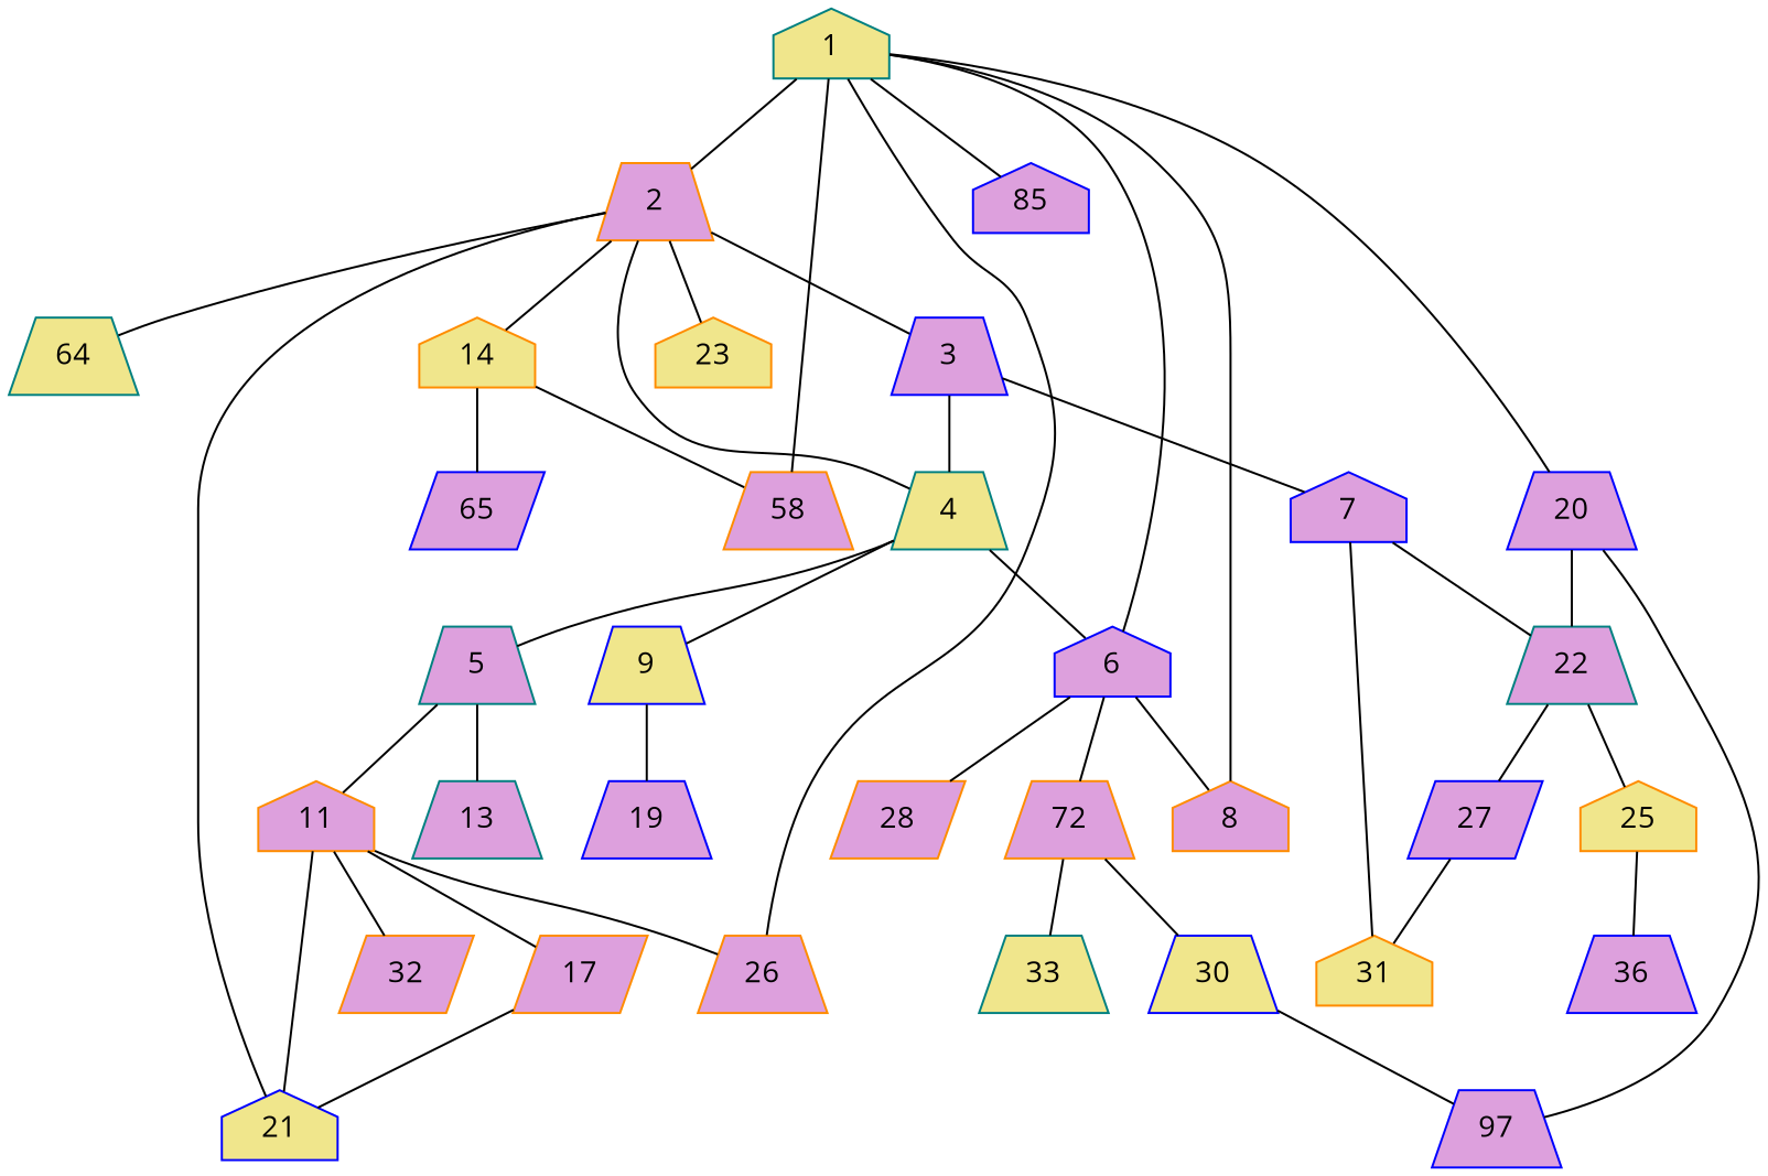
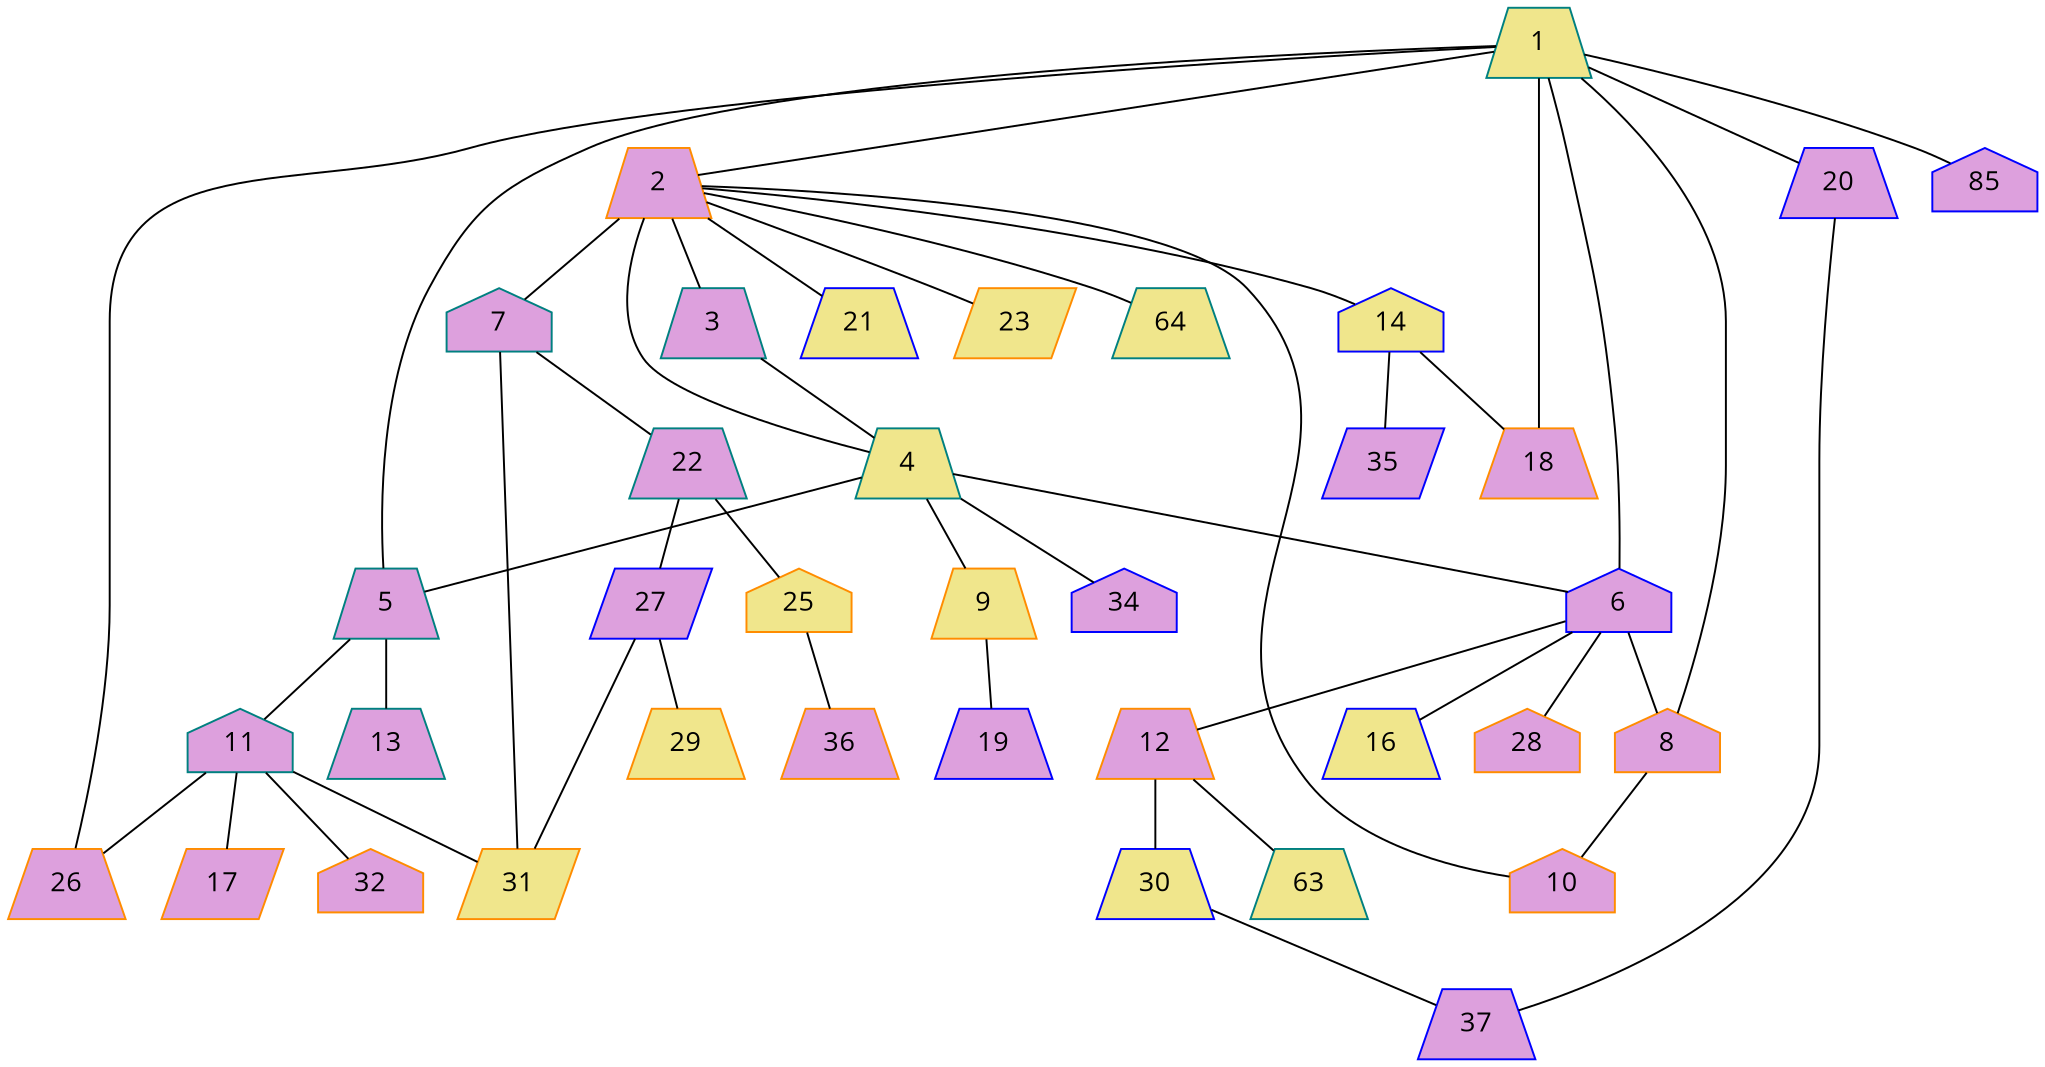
  graph {
    fontname="Open Sans"
    node [color=blue fillcolor=plum fontname="Open Sans" shape=trapezium style=filled]
    edge [fontname="Open Sans" weight=1.0]
-   1 [color=teal fillcolor=khaki shape=house]
+   1 [color=teal fillcolor=khaki]
    2 [color=darkorange]
    5 [color=teal]
    6 [shape=house]
    8 [color=darkorange shape=house]
    n6 [label=85 shape=house]
-   18 [color=darkorange label=58]
+   18 [color=darkorange]
    20
    26 [color=darkorange]
-   3
+   3 [color=teal]
    4 [color=teal fillcolor=khaki]
-   7 [shape=house]
-   14 [color=darkorange fillcolor=khaki shape=house]
-   21 [fillcolor=khaki shape=house]
-   23 [color=darkorange fillcolor=khaki shape=house]
+   7 [color=teal shape=house]
+   10 [color=darkorange shape=house]
+   14 [fillcolor=khaki shape=house]
+   21 [fillcolor=khaki]
+   23 [color=darkorange fillcolor=khaki shape=parallelogram]
    n17 [color=teal fillcolor=khaki label=64]
-   11 [color=darkorange shape=house]
+   11 [color=teal shape=house]
    13 [color=teal]
-   12 [color=darkorange label=72]
-   28 [color=darkorange shape=parallelogram]
+   12 [color=darkorange]
+   16 [fillcolor=khaki]
+   28 [color=darkorange shape=house]
    22 [color=teal]
-   37 [label=97]
-   9 [fillcolor=khaki]
-   31 [color=darkorange fillcolor=khaki shape=house]
-   35 [shape=parallelogram label=65]
+   37
+   9 [color=darkorange fillcolor=khaki]
+   34 [shape=house]
+   31 [color=darkorange fillcolor=khaki shape=parallelogram]
+   35 [shape=parallelogram]
    19
    17 [color=darkorange shape=parallelogram]
-   32 [color=darkorange shape=parallelogram]
+   32 [color=darkorange shape=house]
    30 [fillcolor=khaki]
-   33 [color=teal fillcolor=khaki]
+   33 [color=teal fillcolor=khaki label=63]
    25 [color=darkorange fillcolor=khaki shape=house]
    27 [shape=parallelogram]
-   36
+   36 [color=darkorange]
+   29 [color=darkorange fillcolor=khaki]
    1 -- 2
+   1 -- 5
    1 -- 6
    1 -- 8 [weight=2.0]
    1 -- n6
    1 -- 18 [weight=6.0]
    1 -- 20
    1 -- 26
    2 -- 3 [weight=2.0]
    2 -- 4
-   3 -- 7 [weight=7.0]
+   2 -- 7 [weight=7.0]
+   2 -- 10
    2 -- 14
    2 -- 21
    2 -- 23
    2 -- n17
    5 -- 11
    5 -- 13 [weight=2.0]
    6 -- 8 [weight=7.0]
    6 -- 12
+   6 -- 16
    6 -- 28
-   20 -- 22
+   8 -- 10
    20 -- 37
    3 -- 4
    4 -- 5
    4 -- 6
    4 -- 9
+   4 -- 34
    7 -- 22
    7 -- 31 [weight=2.0]
    14 -- 18
    14 -- 35
    11 -- 26
-   11 -- 21
+   11 -- 31
    11 -- 17
    11 -- 32
    12 -- 30
    12 -- 33
    22 -- 25 [weight=2.0]
    22 -- 27
    9 -- 19 [weight=2.0]
-   17 -- 21
    30 -- 37
    25 -- 36
    27 -- 31
+   27 -- 29
  }
